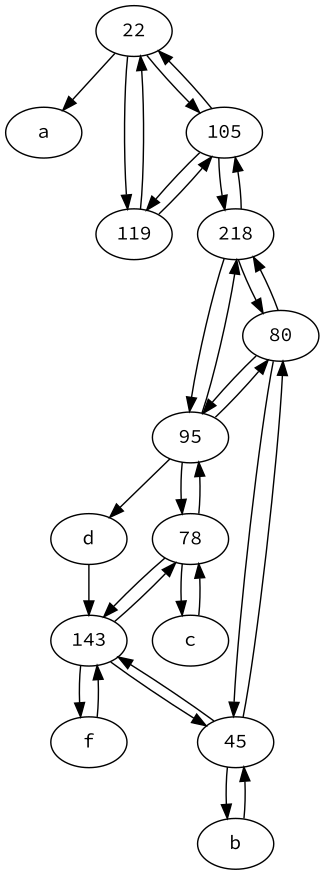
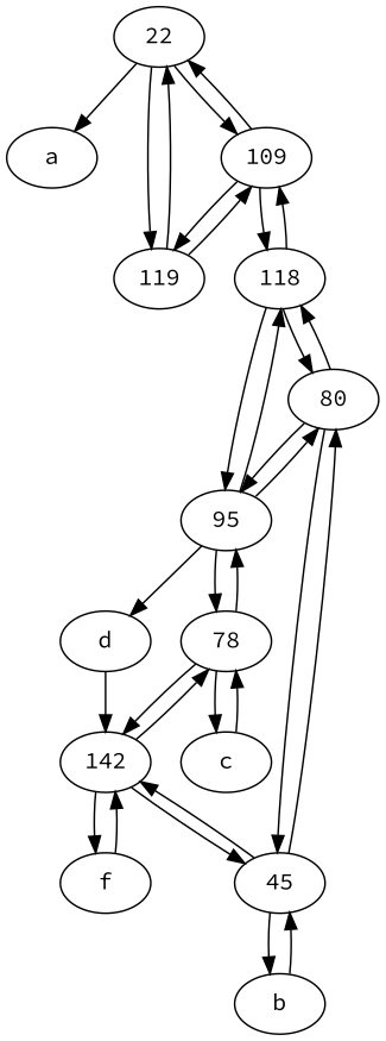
  digraph {
    fontname="Source Code Pro"
    node [fontname="Source Code Pro"]
    edge [fontname="Source Code Pro"]
    22
    a
-   105
+   105 [label=109]
    119
    95
-   118 [label=218]
+   118
    n7 [label=80]
    d
    n9 [label=78]
    n10 [label=45]
-   143
+   143 [label=142]
    c
    b
    f
    22 -> a
    22 -> 105
    22 -> 119
    105 -> 22
    105 -> 119
    105 -> 118
    119 -> 22
    119 -> 105
    95 -> 118
    95 -> n7
    95 -> d
    95 -> n9
    118 -> 105
    118 -> 95
    118 -> n7
    n7 -> 95
    n7 -> 118
    n7 -> n10
    d -> 143
    n9 -> 95
    n9 -> 143
    n9 -> c
    n10 -> n7
    n10 -> 143
    n10 -> b
    143 -> n9
    143 -> n10
    143 -> f
    c -> n9
    b -> n10
    f -> 143
  }
